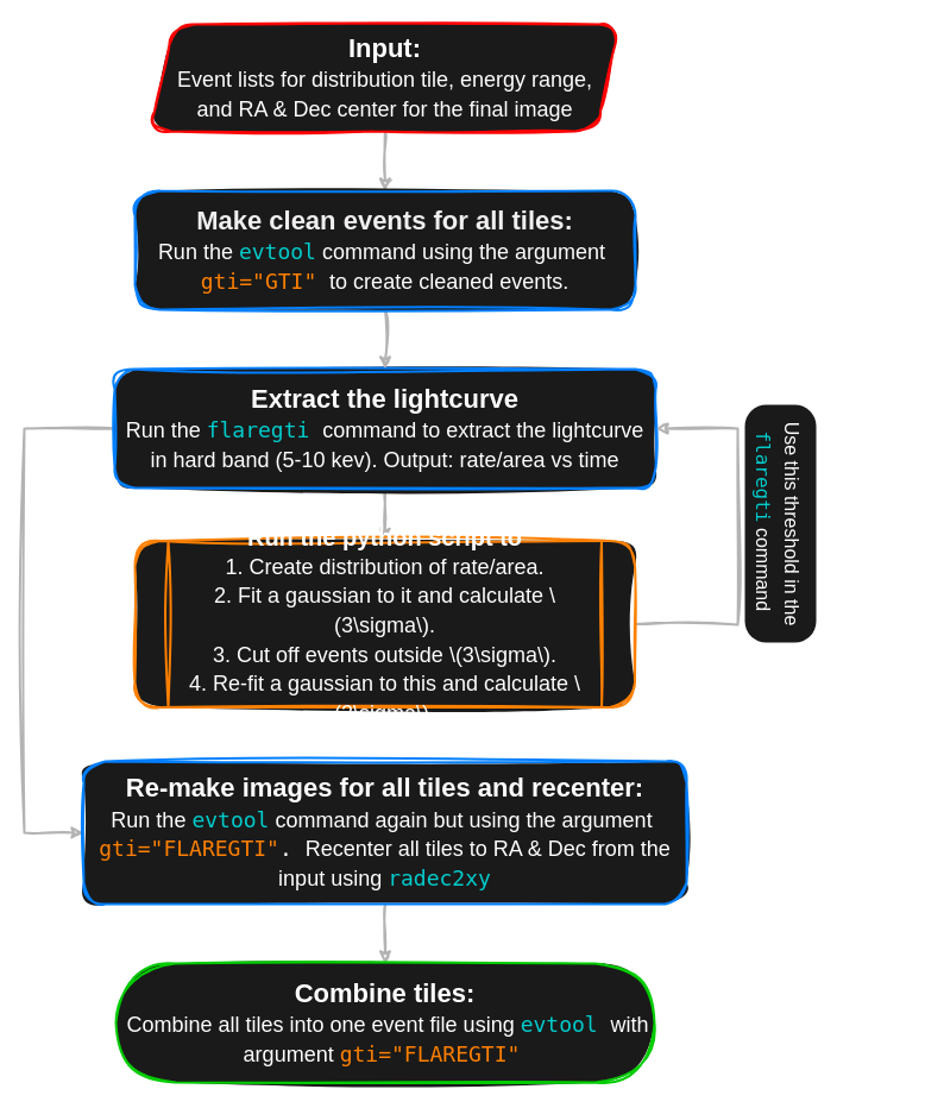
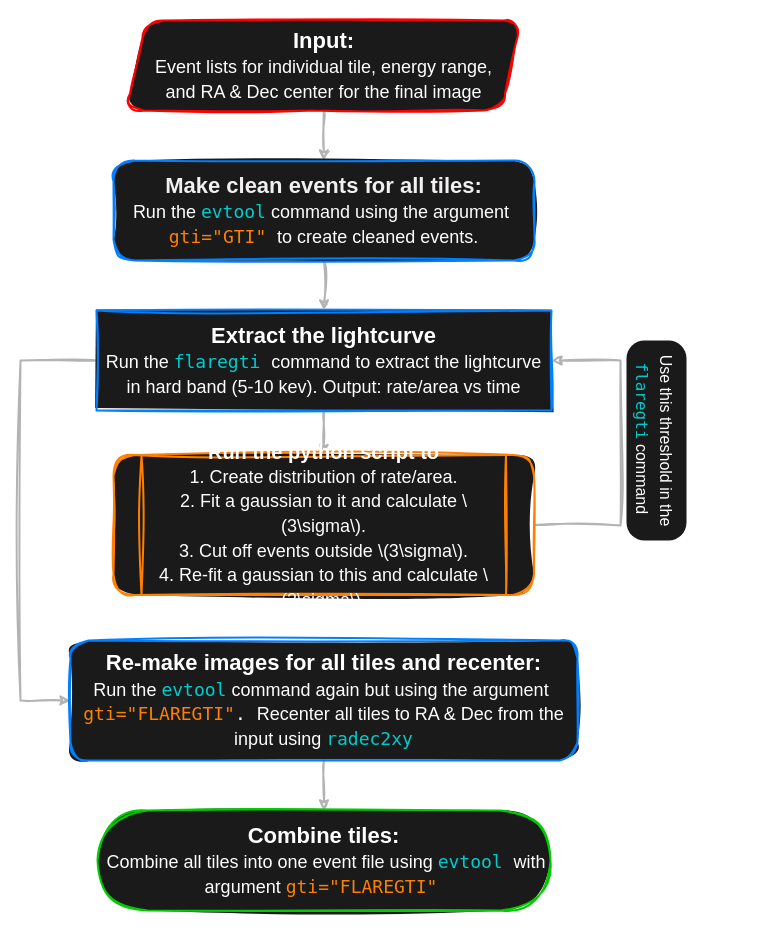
  <mxCell id="0" />
  <mxCell id="1" parent="0" />
  <mxCell id="2" value="" style="edgeStyle=none;html=1;fontSize=20;fontColor=#00CCCC;strokeWidth=2;strokeColor=#B3B3B3;rounded=0;sketch=1;curveFitting=1;jiggle=2;" parent="1" source="3" target="10" edge="1"><mxGeometry relative="1" as="geometry" /></mxCell>
- <mxCell id="3" value="&lt;font color=&quot;#ffffff&quot;&gt;&lt;b style=&quot;&quot;&gt;&lt;font style=&quot;font-size: 22px;&quot;&gt;Input: &lt;/font&gt;&lt;/b&gt;&lt;br&gt;&lt;span style=&quot;font-size: 18px;&quot;&gt;Event lists for distribution tile, energy range, &lt;/span&gt;&lt;br&gt;&lt;span style=&quot;font-size: 18px;&quot;&gt;and RA &amp;amp; Dec center for the final image&lt;/span&gt;&lt;/font&gt;" style="shape=parallelogram;perimeter=parallelogramPerimeter;whiteSpace=wrap;html=1;fixedSize=1;fontSize=20;fillColor=#1A1A1A;strokeColor=#FF0000;strokeWidth=2;fillStyle=solid;rounded=1;sketch=1;curveFitting=1;jiggle=2;arcSize=35;" parent="1" vertex="1"><mxGeometry x="125.75" y="20" width="395" height="90" as="geometry" /></mxCell>
+ <mxCell id="3" value="&lt;font color=&quot;#ffffff&quot;&gt;&lt;b style=&quot;&quot;&gt;&lt;font style=&quot;font-size: 22px;&quot;&gt;Input: &lt;/font&gt;&lt;/b&gt;&lt;br&gt;&lt;span style=&quot;font-size: 18px;&quot;&gt;Event lists for individual tile, energy range, &lt;/span&gt;&lt;br&gt;&lt;span style=&quot;font-size: 18px;&quot;&gt;and RA &amp;amp; Dec center for the final image&lt;/span&gt;&lt;/font&gt;" style="shape=parallelogram;perimeter=parallelogramPerimeter;whiteSpace=wrap;html=1;fixedSize=1;fontSize=20;fillColor=#1A1A1A;strokeColor=#FF0000;strokeWidth=2;fillStyle=solid;rounded=1;sketch=1;curveFitting=1;jiggle=2;arcSize=35;" parent="1" vertex="1"><mxGeometry x="125.75" y="20" width="395" height="90" as="geometry" /></mxCell>
  <mxCell id="4" value="" style="edgeStyle=none;html=1;fontSize=20;fontColor=#00CCCC;strokeWidth=2;entryX=0.5;entryY=0;entryDx=0;entryDy=0;strokeColor=#B3B3B3;rounded=0;sketch=1;curveFitting=1;jiggle=2;" parent="1" source="6" target="15" edge="1"><mxGeometry relative="1" as="geometry"><mxPoint x="360" y="480" as="targetPoint" /></mxGeometry></mxCell>
  <mxCell id="5" style="edgeStyle=none;html=1;fontSize=20;fontColor=#00CCCC;entryX=0;entryY=0.5;entryDx=0;entryDy=0;strokeWidth=2;strokeColor=#B3B3B3;rounded=0;sketch=1;curveFitting=1;jiggle=2;" parent="1" source="6" target="13" edge="1"><mxGeometry relative="1" as="geometry"><mxPoint x="140" y="880" as="targetPoint" /><Array as="points"><mxPoint x="20" y="360" /><mxPoint x="20" y="700" /></Array></mxGeometry></mxCell>
- <mxCell id="6" value="&lt;font style=&quot;font-size: 18px;&quot;&gt;&lt;font style=&quot;color: rgb(255, 255, 255); font-size: 22px;&quot;&gt;&lt;b&gt;Extract the lightcurve&lt;/b&gt;&lt;/font&gt;&lt;br&gt;&lt;font color=&quot;#ffffff&quot;&gt;Run the&amp;nbsp;&lt;/font&gt;&lt;span style=&quot;font-family: &amp;quot;Droid Sans Mono&amp;quot;, &amp;quot;monospace&amp;quot;, monospace;&quot;&gt;&lt;font color=&quot;#00cccc&quot;&gt;flaregti&lt;/font&gt;&lt;font color=&quot;#ffffff&quot;&gt;&amp;nbsp;&lt;/font&gt;&lt;/span&gt;&lt;font color=&quot;#ffffff&quot;&gt;command to extract the lightcurve &lt;/font&gt;&lt;br&gt;&lt;font color=&quot;#ffffff&quot;&gt;in hard band (5-10 kev). Output: rate/area vs time&lt;/font&gt;&lt;br&gt;&lt;/font&gt;" style="rounded=1;whiteSpace=wrap;html=1;fontSize=20;fontStyle=0;strokeColor=#007FFF;fillColor=#1A1A1A;strokeWidth=2;fillStyle=solid;sketch=1;curveFitting=1;jiggle=2;arcSize=17;" parent="1" vertex="1"><mxGeometry x="96" y="310" width="455" height="100" as="geometry" /></mxCell>
+ <mxCell id="6" value="&lt;font style=&quot;font-size: 18px;&quot;&gt;&lt;font style=&quot;color: rgb(255, 255, 255); font-size: 22px;&quot;&gt;&lt;b&gt;Extract the lightcurve&lt;/b&gt;&lt;/font&gt;&lt;br&gt;&lt;font color=&quot;#ffffff&quot;&gt;Run the&amp;nbsp;&lt;/font&gt;&lt;span style=&quot;font-family: &amp;quot;Droid Sans Mono&amp;quot;, &amp;quot;monospace&amp;quot;, monospace;&quot;&gt;&lt;font color=&quot;#00cccc&quot;&gt;flaregti&lt;/font&gt;&lt;font color=&quot;#ffffff&quot;&gt;&amp;nbsp;&lt;/font&gt;&lt;/span&gt;&lt;font color=&quot;#ffffff&quot;&gt;command to extract the lightcurve &lt;/font&gt;&lt;br&gt;&lt;font color=&quot;#ffffff&quot;&gt;in hard band (5-10 kev). Output: rate/area vs time&lt;/font&gt;&lt;br&gt;&lt;/font&gt;" style="whiteSpace=wrap;html=1;fontSize=20;fontStyle=0;strokeColor=#007FFF;fillColor=#1A1A1A;strokeWidth=2;fillStyle=solid;sketch=1;curveFitting=1;jiggle=2;arcSize=17;rounded=0;" parent="1" vertex="1"><mxGeometry x="96" y="310" width="455" height="100" as="geometry" /></mxCell>
  <mxCell id="7" style="edgeStyle=none;html=1;entryX=1;entryY=0.5;entryDx=0;entryDy=0;fontSize=20;fontColor=#00CCCC;strokeWidth=2;exitX=1;exitY=0.5;exitDx=0;exitDy=0;strokeColor=#B3B3B3;rounded=0;sketch=1;curveFitting=1;jiggle=2;" parent="1" source="15" target="6" edge="1"><mxGeometry relative="1" as="geometry"><mxPoint x="510.5" y="560" as="sourcePoint" /><Array as="points"><mxPoint x="620" y="525" /><mxPoint x="620" y="360" /></Array></mxGeometry></mxCell>
  <mxCell id="8" value="" style="edgeStyle=none;html=1;fontSize=20;fontColor=#00CCCC;strokeWidth=2;strokeColor=#FFFFFF;rounded=0;sketch=1;curveFitting=1;jiggle=2;" parent="1" source="10" edge="1"><mxGeometry relative="1" as="geometry"><mxPoint x="325.5" y="220" as="targetPoint" /></mxGeometry></mxCell>
  <mxCell id="9" value="" style="edgeStyle=none;html=1;fontColor=#F0F0F0;strokeWidth=2;strokeColor=#B3B3B3;rounded=0;sketch=1;curveFitting=1;jiggle=2;" parent="1" source="10" target="6" edge="1"><mxGeometry relative="1" as="geometry" /></mxCell>
  <mxCell id="10" value="&lt;font style=&quot;&quot;&gt;&lt;span style=&quot;font-size: 22px;&quot;&gt;&lt;b&gt;&lt;font color=&quot;#f1efef&quot;&gt;Make clean events for all tiles:&lt;/font&gt;&lt;/b&gt;&lt;/span&gt;&lt;br&gt;&lt;font style=&quot;font-size: 18px;&quot;&gt;&lt;font style=&quot;font-size: 18px;&quot;&gt;&lt;font style=&quot;font-size: 18px;&quot;&gt;&lt;font color=&quot;#ffffff&quot;&gt;Run the&lt;/font&gt;&amp;nbsp;&lt;/font&gt;&lt;/font&gt;&lt;/font&gt;&lt;/font&gt;&lt;span style=&quot;font-family: &amp;quot;Droid Sans Mono&amp;quot;, &amp;quot;monospace&amp;quot;, monospace;&quot;&gt;&lt;font style=&quot;font-size: 18px;&quot; color=&quot;#00cccc&quot;&gt;evtool&lt;/font&gt;&lt;/span&gt;&lt;font style=&quot;font-size: 18px;&quot;&gt;&amp;nbsp;&lt;/font&gt;&lt;font style=&quot;font-size: 18px;&quot;&gt;&lt;font color=&quot;#ffffff&quot;&gt;command using the argument&amp;nbsp;&lt;br&gt;&lt;/font&gt;&lt;span style=&quot;font-family: &amp;quot;Droid Sans Mono&amp;quot;, &amp;quot;monospace&amp;quot;, monospace;&quot;&gt;&lt;font color=&quot;#ff8000&quot;&gt;gti=&quot;GTI&quot;&amp;nbsp;&lt;/font&gt;&lt;/span&gt;&lt;span style=&quot;color: rgb(255, 255, 255);&quot;&gt;to create cleaned events.&lt;/span&gt;&lt;br&gt;&lt;/font&gt;" style="rounded=1;whiteSpace=wrap;html=1;fontSize=20;fontStyle=0;fillColor=#1A1A1A;fillStyle=solid;strokeColor=#007FFF;strokeWidth=2;sketch=1;curveFitting=1;jiggle=2;arcSize=21;glass=0;shadow=0;" parent="1" vertex="1"><mxGeometry x="113" y="160" width="421" height="100" as="geometry" /></mxCell>
  <mxCell id="11" value="&lt;font color=&quot;#ffffff&quot; style=&quot;font-size: 16px;&quot;&gt;Use this threshold&amp;nbsp;in the&lt;br&gt;&lt;/font&gt;&lt;span style=&quot;color: rgb(0, 204, 204); font-family: &amp;quot;Droid Sans Mono&amp;quot;, &amp;quot;monospace&amp;quot;, monospace;&quot;&gt;&lt;font style=&quot;font-size: 16px;&quot;&gt;flaregti&lt;/font&gt;&lt;/span&gt;&lt;font color=&quot;#ffffff&quot; style=&quot;font-size: 16px;&quot;&gt;&amp;nbsp;command&amp;nbsp;&lt;/font&gt;" style="text;html=1;align=center;verticalAlign=middle;resizable=0;points=[];autosize=1;strokeColor=none;fillColor=#1A1A1A;fontSize=20;fontColor=#FF8000;rotation=90;fillStyle=solid;rounded=1;arcSize=30;glass=0;shadow=0;" parent="1" vertex="1"><mxGeometry x="556" y="410" width="200" height="60" as="geometry" /></mxCell>
  <mxCell id="12" value="" style="edgeStyle=none;html=1;fontSize=16;fontColor=#00CCCC;strokeWidth=2;strokeColor=#B3B3B3;rounded=0;sketch=1;curveFitting=1;jiggle=2;" parent="1" source="13" target="14" edge="1"><mxGeometry relative="1" as="geometry" /></mxCell>
  <mxCell id="13" value="&lt;font style=&quot;color: rgb(255, 255, 255);&quot;&gt;&lt;span style=&quot;font-size: 22px;&quot;&gt;&lt;b&gt;Re-make images for all tiles and recenter:&lt;/b&gt;&lt;/span&gt;&lt;br&gt;&lt;font style=&quot;font-size: 18px;&quot;&gt;&lt;font style=&quot;font-size: 18px;&quot;&gt;&lt;font style=&quot;font-size: 18px;&quot;&gt;Run the&amp;nbsp;&lt;/font&gt;&lt;/font&gt;&lt;/font&gt;&lt;/font&gt;&lt;span style=&quot;font-family: &amp;quot;Droid Sans Mono&amp;quot;, &amp;quot;monospace&amp;quot;, monospace;&quot;&gt;&lt;font color=&quot;#00cccc&quot; style=&quot;font-size: 18px;&quot;&gt;evtool&lt;/font&gt;&lt;/span&gt;&lt;font style=&quot;color: rgb(255, 255, 255); font-size: 18px;&quot;&gt;&amp;nbsp;&lt;/font&gt;&lt;font style=&quot;font-size: 18px;&quot;&gt;&lt;font color=&quot;#ffffff&quot;&gt;command again but using the argument&amp;nbsp;&lt;br&gt;&lt;/font&gt;&lt;span style=&quot;font-family: &amp;quot;Droid Sans Mono&amp;quot;, &amp;quot;monospace&amp;quot;, monospace;&quot;&gt;&lt;font color=&quot;#ff8000&quot;&gt;gti=&quot;FLAREGTI&quot;&lt;/font&gt;&lt;font color=&quot;#ffffff&quot;&gt;.&lt;/font&gt;&lt;font color=&quot;#ff8000&quot;&gt;&amp;nbsp;&lt;/font&gt;&lt;/span&gt;&lt;/font&gt;&lt;font style=&quot;color: rgb(255, 255, 255);&quot;&gt;&lt;font style=&quot;font-size: 18px;&quot;&gt;Recenter all tiles to RA &amp;amp; Dec from the input using&amp;nbsp;&lt;/font&gt;&lt;/font&gt;&lt;span style=&quot;font-family: &amp;quot;Droid Sans Mono&amp;quot;, &amp;quot;monospace&amp;quot;, monospace;&quot;&gt;&lt;font style=&quot;font-size: 18px;&quot; color=&quot;#00cccc&quot;&gt;radec2xy&lt;/font&gt;&lt;/span&gt;" style="rounded=1;whiteSpace=wrap;html=1;fontSize=20;fontStyle=0;strokeColor=#007FFF;fillColor=#1A1A1A;strokeWidth=2;fillStyle=solid;sketch=1;curveFitting=1;jiggle=2;" parent="1" vertex="1"><mxGeometry x="70" y="640" width="507" height="120" as="geometry" /></mxCell>
  <mxCell id="14" value="&lt;font style=&quot;color: rgb(255, 255, 255);&quot;&gt;&lt;span style=&quot;font-size: 22px;&quot;&gt;&lt;b&gt;Combine tiles:&lt;/b&gt;&lt;/span&gt;&lt;br&gt;&lt;/font&gt;&lt;font style=&quot;color: rgb(255, 255, 255); font-size: 18px;&quot;&gt;&amp;nbsp;&lt;/font&gt;&lt;font style=&quot;font-size: 18px;&quot;&gt;&lt;font color=&quot;#ffffff&quot;&gt;Combine all tiles into one&amp;nbsp;&lt;/font&gt;&lt;font color=&quot;#ffffff&quot;&gt;event file using&amp;nbsp;&lt;/font&gt;&lt;span style=&quot;font-family: &amp;quot;Droid Sans Mono&amp;quot;, &amp;quot;monospace&amp;quot;, monospace;&quot;&gt;&lt;font color=&quot;#00cccc&quot;&gt;evtool&lt;/font&gt; &lt;/span&gt;&lt;font color=&quot;#ffffff&quot;&gt;with argument&amp;nbsp;&lt;/font&gt;&lt;span style=&quot;font-family: &amp;quot;Droid Sans Mono&amp;quot;, &amp;quot;monospace&amp;quot;, monospace;&quot;&gt;&lt;font color=&quot;#ff8000&quot;&gt;gti=&quot;FLAREGTI&quot;&lt;/font&gt;&lt;/span&gt;&lt;font color=&quot;#ffffff&quot;&gt;&amp;nbsp;&lt;/font&gt;&lt;/font&gt;" style="rounded=1;whiteSpace=wrap;html=1;fontSize=20;fontStyle=0;strokeColor=#00CC00;fillColor=#1A1A1A;strokeWidth=2;fillStyle=solid;sketch=1;curveFitting=1;jiggle=2;arcSize=50;" parent="1" vertex="1"><mxGeometry x="97" y="810" width="453" height="100" as="geometry" /></mxCell>
  <mxCell id="15" value="&lt;font color=&quot;#ffffff&quot;&gt;&lt;b style=&quot;&quot;&gt;Run the python script to&lt;/b&gt;&lt;br&gt;&lt;span style=&quot;font-size: 18px;&quot;&gt;1. Create distribution of rate/area.&lt;/span&gt;&lt;br&gt;&lt;span style=&quot;font-size: 18px;&quot;&gt;2. Fit a gaussian to it and calculate&amp;nbsp;&lt;/span&gt;&lt;span style=&quot;font-size: 18px;&quot;&gt;\(3\sigma\).&lt;/span&gt;&lt;br&gt;&lt;span style=&quot;font-size: 18px;&quot;&gt;3. Cut off events outside&amp;nbsp;&lt;/span&gt;&lt;span style=&quot;font-size: 18px;&quot;&gt;\(3\sigma\)&lt;/span&gt;&lt;span style=&quot;font-size: 18px;&quot;&gt;.&lt;/span&gt;&lt;br&gt;&lt;span style=&quot;font-size: 18px;&quot;&gt;4. Re-fit a gaussian to this and calculate&amp;nbsp;&lt;/span&gt;&lt;span style=&quot;font-size: 18px;&quot;&gt;\(3\sigma\)&lt;/span&gt;&lt;span style=&quot;font-size: 18px;&quot;&gt;.&lt;/span&gt;&lt;/font&gt;" style="shape=process;whiteSpace=wrap;html=1;backgroundOutline=1;labelBackgroundColor=none;fontSize=20;fontColor=#00CCCC;size=0.066;strokeColor=#FF8000;fillColor=#1A1A1A;strokeWidth=2;fillStyle=solid;rounded=1;sketch=1;curveFitting=1;jiggle=2;" parent="1" vertex="1"><mxGeometry x="113" y="454.5" width="420.5" height="140" as="geometry" /></mxCell>
